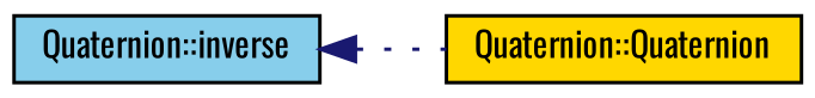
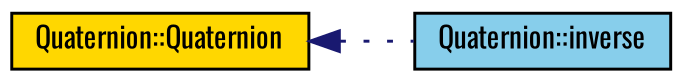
  digraph {
    rankdir=LR
    fontname=Oswald
    node [color=black fontname=Oswald fontsize=10 shape=record style=filled]
    n1 [fillcolor=gold fontcolor=black height=0.2 label="Quaternion::Quaternion" width=0.4]
    n2 [fillcolor=skyblue height=0.2 label="Quaternion::inverse" width=0.4]
-   n2 -> n1 [color=midnightblue dir=back fontname=Oswald fontsize=10 labelfontname=Helvetica labelfontsize=10 style=dotted]
+   n1 -> n2 [color=midnightblue dir=back fontname=Oswald fontsize=10 labelfontname=Helvetica labelfontsize=10 style=dotted]
  }
